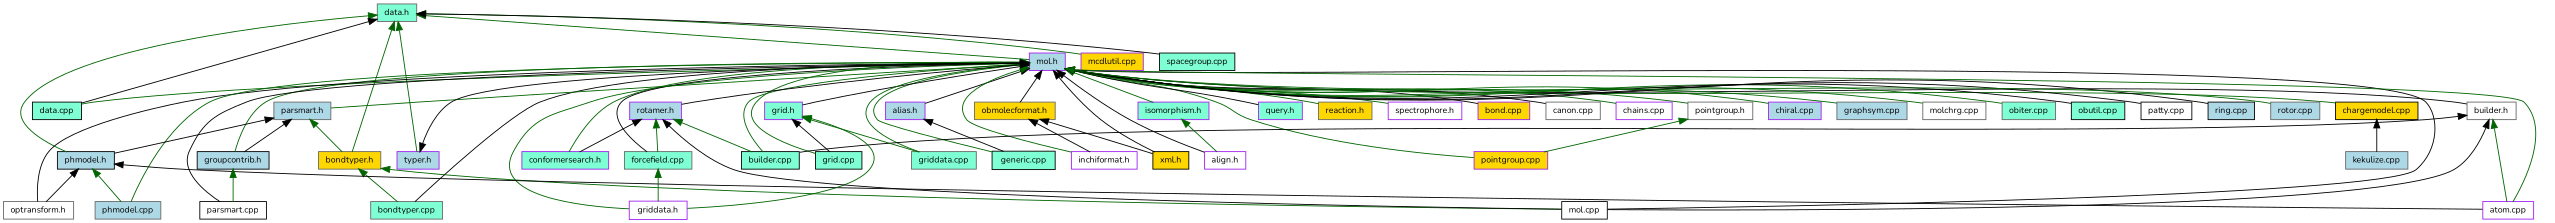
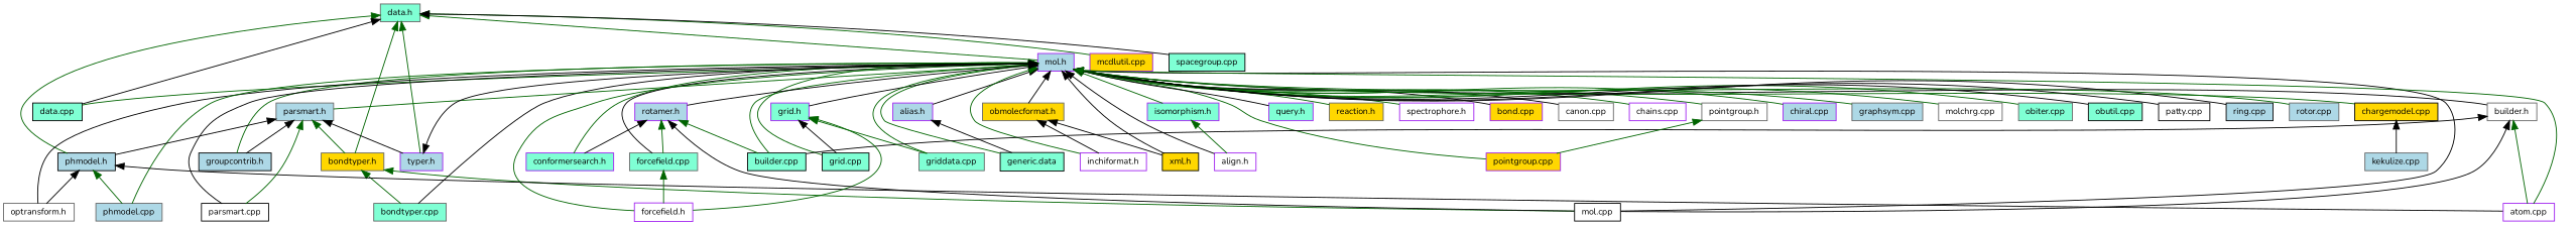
  digraph {
    fontname=Nunito
    node [color=gray40 fillcolor=aquamarine fontname=Nunito fontsize=10 shape=record style=filled]
    edge [color=darkgreen dir=back fontname=Nunito fontsize=10 labelfontname=FreeSans labelfontsize=10 style=solid]
    n1 [fontcolor=black height=0.2 label="data.h" width=0.4]
    n2 [fillcolor=gold height=0.2 label="bondtyper.h" width=0.4]
    n3 [color=purple fillcolor=lightblue height=0.2 label="mol.h" width=0.4]
    n4 [color=black fillcolor=lightblue height=0.2 label="phmodel.h" width=0.4]
    n5 [color=purple fillcolor=lightblue height=0.2 label="typer.h" width=0.4]
    n6 [color=black height=0.2 label="data.cpp" width=0.4]
    n7 [color=purple fillcolor=gold height=0.2 label="mcdlutil.cpp" width=0.4]
    n8 [color=black height=0.2 label="spacegroup.cpp" width=0.4]
    n9 [height=0.2 label="bondtyper.cpp" width=0.4]
    n10 [color=black fillcolor=white height=0.2 label="mol.cpp" width=0.4]
    n11 [color=purple fillcolor=lightblue height=0.2 label="alias.h" width=0.4]
-   n12 [color=black height=0.2 label="generic.cpp" width=0.4]
+   n12 [color=black height=0.2 label="generic.data" width=0.4]
    n13 [fillcolor=white height=0.2 label="builder.h" width=0.4]
    n14 [color=purple fillcolor=white height=0.2 label="atom.cpp" width=0.4]
    n15 [color=black height=0.2 label="builder.cpp" width=0.4]
    n16 [color=purple height=0.2 label="conformersearch.h" width=0.4]
-   n17 [color=purple fillcolor=white height=0.2 label="griddata.h" width=0.4]
+   n17 [color=purple fillcolor=white height=0.2 label="forcefield.h" width=0.4]
    n18 [height=0.2 label="forcefield.cpp" width=0.4]
    n19 [color=purple height=0.2 label="grid.h" width=0.4]
    n20 [color=black height=0.2 label="grid.cpp" width=0.4]
    n21 [height=0.2 label="griddata.cpp" width=0.4]
    n22 [color=black fillcolor=lightblue height=0.2 label="groupcontrib.h" width=0.4]
    n23 [color=purple fillcolor=white height=0.2 label="inchiformat.h" width=0.4]
    n24 [color=purple height=0.2 label="isomorphism.h" width=0.4]
    n25 [color=purple fillcolor=white height=0.2 label="align.h" width=0.4]
    n26 [fillcolor=gold height=0.2 label="obmolecformat.h" width=0.4]
    n27 [color=black fillcolor=gold height=0.2 label="xml.h" width=0.4]
    n28 [fillcolor=white height=0.2 label="optransform.h" width=0.4]
    n29 [fillcolor=lightblue height=0.2 label="parsmart.h" width=0.4]
    n30 [fillcolor=lightblue height=0.2 label="phmodel.cpp" width=0.4]
    n31 [color=black fillcolor=white height=0.2 label="parsmart.cpp" width=0.4]
    n32 [fillcolor=white height=0.2 label="pointgroup.h" width=0.4]
    n33 [color=purple fillcolor=gold height=0.2 label="pointgroup.cpp" width=0.4]
    n34 [color=purple height=0.2 label="query.h" width=0.4]
    n35 [fillcolor=gold height=0.2 label="reaction.h" width=0.4]
    n36 [color=purple fillcolor=lightblue height=0.2 label="rotamer.h" width=0.4]
    n37 [color=purple fillcolor=white height=0.2 label="spectrophore.h" width=0.4]
    n38 [color=purple fillcolor=gold height=0.2 label="bond.cpp" width=0.4]
    n39 [fillcolor=white height=0.2 label="canon.cpp" width=0.4]
    n40 [color=purple fillcolor=white height=0.2 label="chains.cpp" width=0.4]
    n41 [color=black fillcolor=gold height=0.2 label="chargemodel.cpp" width=0.4]
    n42 [color=purple fillcolor=lightblue height=0.2 label="chiral.cpp" width=0.4]
    n43 [fillcolor=lightblue height=0.2 label="graphsym.cpp" width=0.4]
    n44 [fillcolor=white height=0.2 label="molchrg.cpp" width=0.4]
    n45 [height=0.2 label="obiter.cpp" width=0.4]
    n46 [color=black height=0.2 label="obutil.cpp" width=0.4]
    n47 [color=black fillcolor=white height=0.2 label="patty.cpp" width=0.4]
    n48 [color=black fillcolor=lightblue height=0.2 label="ring.cpp" width=0.4]
    n49 [fillcolor=lightblue height=0.2 label="rotor.cpp" width=0.4]
    n50 [fillcolor=lightblue height=0.2 label="kekulize.cpp" width=0.4]
    n1 -> n2
    n1 -> n3
    n1 -> n4
    n1 -> n5
    n1 -> n6 [color=black]
    n1 -> n7
    n1 -> n8 [color=black]
    n2 -> n9
    n2 -> n10
    n3 -> n6
    n3 -> n9 [color=black]
    n3 -> n10 [color=black]
    n3 -> n11 [color=black]
    n3 -> n12
    n3 -> n13 [color=black]
    n3 -> n14
    n3 -> n15
    n3 -> n16
    n3 -> n17
    n3 -> n18 [color=black]
    n3 -> n19 [color=black]
    n3 -> n20
    n3 -> n21
    n3 -> n22
    n3 -> n23
    n3 -> n24
    n3 -> n25 [color=black]
    n3 -> n26 [color=black]
    n3 -> n27 [color=black]
    n3 -> n28 [color=black]
    n3 -> n29
    n3 -> n30
    n3 -> n31 [color=black]
    n3 -> n32
    n3 -> n33
    n3 -> n34 [color=black]
    n3 -> n35
    n3 -> n36 [color=black]
    n3 -> n37
    n3 -> n38 [color=black]
    n3 -> n39 [color=black]
    n3 -> n40
    n3 -> n41
    n3 -> n42
    n3 -> n43
    n3 -> n44
    n3 -> n45
    n3 -> n46 [color=black]
    n3 -> n47 [color=black]
    n3 -> n48 [color=black]
    n3 -> n49
    n4 -> n14 [color=black]
    n4 -> n28 [color=black]
    n4 -> n30
    n5 -> n3 [color=black]
    n11 -> n12 [color=black]
    n13 -> n10 [color=black]
    n13 -> n14
    n13 -> n15 [color=black]
    n18 -> n17
    n19 -> n17
    n19 -> n20 [color=black]
    n19 -> n21
    n24 -> n25
    n26 -> n23 [color=black]
    n26 -> n27 [color=black]
    n29 -> n2
    n29 -> n4 [color=black]
+   n29 -> n5 [color=black]
    n29 -> n22 [color=black]
-   n22 -> n31
+   n29 -> n31
    n32 -> n33
    n36 -> n10 [color=black]
    n36 -> n15
    n36 -> n16 [color=black]
    n36 -> n18
    n41 -> n50 [color=black]
  }
